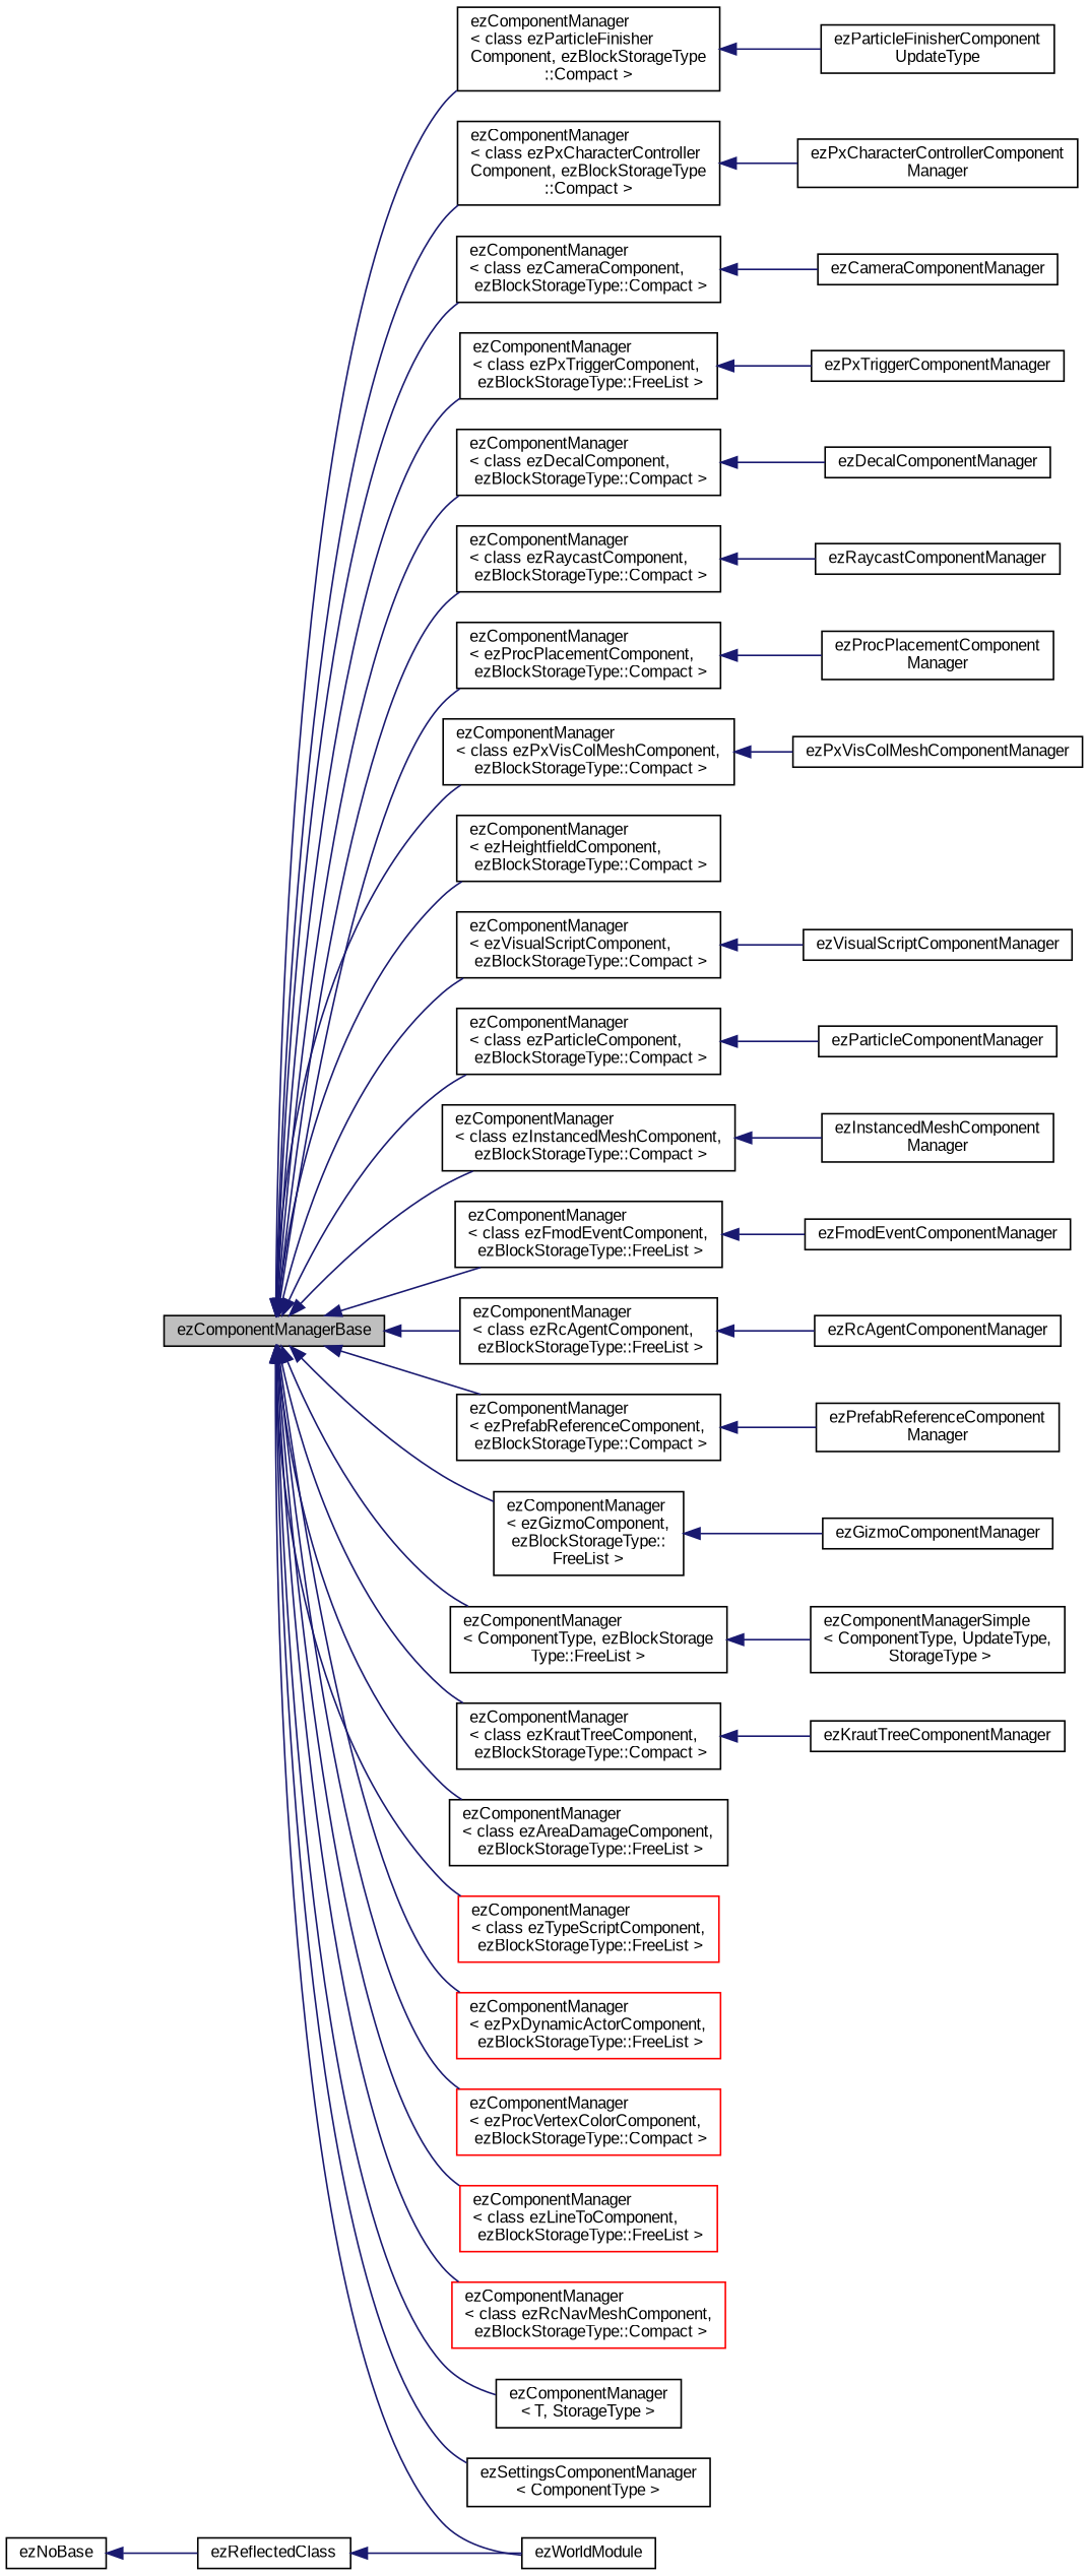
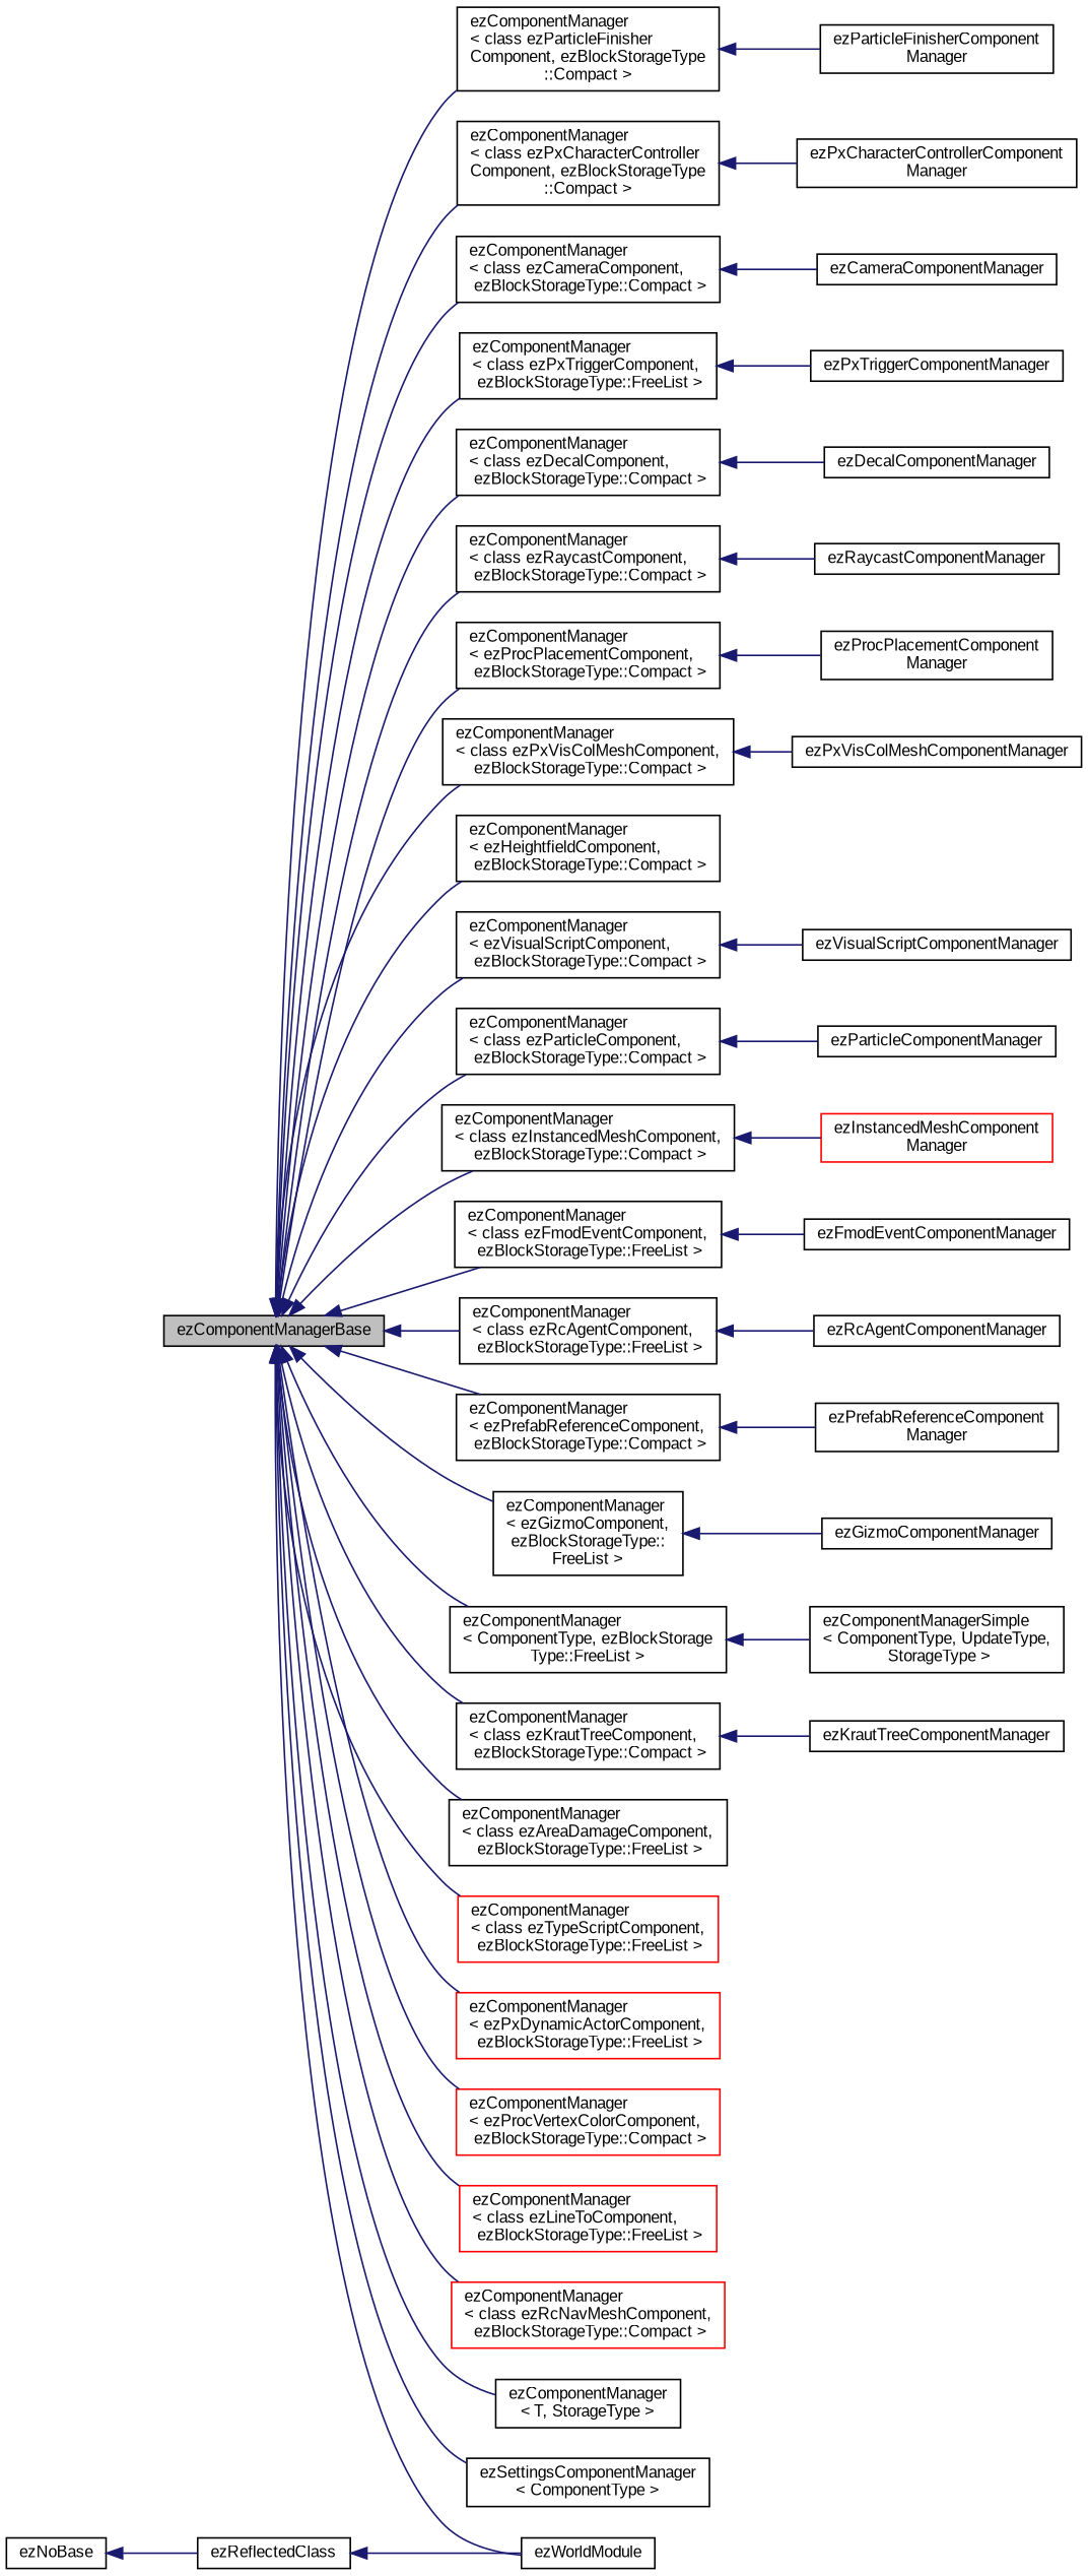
  digraph {
    fontname="Liberation Sans"
    rankdir=LR
    node [color=black fillcolor=white fontname="Liberation Sans" fontsize=10 shape=record style=filled]
    edge [color=midnightblue dir=back fontname="Liberation Sans" fontsize=10 labelfontname=Helvetica labelfontsize=10 style=solid]
    n1 [fillcolor=grey75 fontcolor=black height=0.2 label=ezComponentManagerBase width=0.4]
    n2 [height=0.2 label="ezComponentManager\l\< class ezParticleFinisher\lComponent, ezBlockStorageType\l::Compact \>" width=0.4]
    n3 [height=0.2 label="ezComponentManager\l\< class ezPxCharacterController\lComponent, ezBlockStorageType\l::Compact \>" width=0.4]
    n4 [height=0.2 label="ezComponentManager\l\< class ezCameraComponent,\l ezBlockStorageType::Compact \>" width=0.4]
    n5 [height=0.2 label="ezComponentManager\l\< class ezPxTriggerComponent,\l ezBlockStorageType::FreeList \>" width=0.4]
    n6 [height=0.2 label="ezComponentManager\l\< class ezDecalComponent,\l ezBlockStorageType::Compact \>" width=0.4]
    n7 [height=0.2 label="ezComponentManager\l\< class ezRaycastComponent,\l ezBlockStorageType::Compact \>" width=0.4]
    n8 [height=0.2 label="ezComponentManager\l\< ezProcPlacementComponent,\l ezBlockStorageType::Compact \>" width=0.4]
    n9 [height=0.2 label="ezComponentManager\l\< class ezPxVisColMeshComponent,\l ezBlockStorageType::Compact \>" width=0.4]
    n10 [height=0.2 label="ezComponentManager\l\< ezHeightfieldComponent,\l ezBlockStorageType::Compact \>" width=0.4]
    n11 [height=0.2 label="ezComponentManager\l\< ezVisualScriptComponent,\l ezBlockStorageType::Compact \>" width=0.4]
    n12 [height=0.2 label="ezComponentManager\l\< class ezParticleComponent,\l ezBlockStorageType::Compact \>" width=0.4]
    n13 [height=0.2 label="ezComponentManager\l\< class ezInstancedMeshComponent,\l ezBlockStorageType::Compact \>" width=0.4]
    n14 [height=0.2 label="ezComponentManager\l\< class ezFmodEventComponent,\l ezBlockStorageType::FreeList \>" width=0.4]
    n15 [height=0.2 label="ezComponentManager\l\< class ezRcAgentComponent,\l ezBlockStorageType::FreeList \>" width=0.4]
    n16 [height=0.2 label="ezComponentManager\l\< ezPrefabReferenceComponent,\l ezBlockStorageType::Compact \>" width=0.4]
    n17 [height=0.2 label="ezComponentManager\l\< ezGizmoComponent,\l ezBlockStorageType::\lFreeList \>" width=0.4]
    n18 [height=0.2 label="ezComponentManager\l\< ComponentType, ezBlockStorage\lType::FreeList \>" width=0.4]
    n19 [height=0.2 label="ezComponentManager\l\< class ezKrautTreeComponent,\l ezBlockStorageType::Compact \>" width=0.4]
    n20 [height=0.2 label="ezComponentManager\l\< class ezAreaDamageComponent,\l ezBlockStorageType::FreeList \>" width=0.4]
    n21 [color=red height=0.2 label="ezComponentManager\l\< class ezTypeScriptComponent,\l ezBlockStorageType::FreeList \>" width=0.4]
    n22 [color=red height=0.2 label="ezComponentManager\l\< ezPxDynamicActorComponent,\l ezBlockStorageType::FreeList \>" width=0.4]
    n23 [color=red height=0.2 label="ezComponentManager\l\< ezProcVertexColorComponent,\l ezBlockStorageType::Compact \>" width=0.4]
    n24 [color=red height=0.2 label="ezComponentManager\l\< class ezLineToComponent,\l ezBlockStorageType::FreeList \>" width=0.4]
    n25 [color=red height=0.2 label="ezComponentManager\l\< class ezRcNavMeshComponent,\l ezBlockStorageType::Compact \>" width=0.4]
    n26 [height=0.2 label="ezComponentManager\l\< T, StorageType \>" width=0.4]
    n27 [height=0.2 label="ezSettingsComponentManager\l\< ComponentType \>" width=0.4]
    n28 [height=0.2 label=ezWorldModule width=0.4]
-   n29 [height=0.2 label="ezParticleFinisherComponent\lUpdateType" width=0.4]
+   n29 [height=0.2 label="ezParticleFinisherComponent\lManager" width=0.4]
    n30 [height=0.2 label="ezPxCharacterControllerComponent\lManager" width=0.4]
    n31 [height=0.2 label=ezCameraComponentManager width=0.4]
    n32 [height=0.2 label=ezPxTriggerComponentManager width=0.4]
    n33 [height=0.2 label=ezDecalComponentManager width=0.4]
    n34 [height=0.2 label=ezRaycastComponentManager width=0.4]
    n35 [height=0.2 label="ezProcPlacementComponent\lManager" width=0.4]
    n36 [height=0.2 label=ezPxVisColMeshComponentManager width=0.4]
    n37 [height=0.2 label=ezVisualScriptComponentManager width=0.4]
    n38 [height=0.2 label=ezParticleComponentManager width=0.4]
-   n39 [height=0.2 label="ezInstancedMeshComponent\lManager" width=0.4]
+   n39 [color=red height=0.2 label="ezInstancedMeshComponent\lManager" width=0.4]
    n40 [height=0.2 label=ezFmodEventComponentManager width=0.4]
    n41 [height=0.2 label=ezRcAgentComponentManager width=0.4]
    n42 [height=0.2 label="ezPrefabReferenceComponent\lManager" width=0.4]
    n43 [height=0.2 label=ezGizmoComponentManager width=0.4]
    n44 [height=0.2 label="ezComponentManagerSimple\l\< ComponentType, UpdateType,\l StorageType \>" width=0.4]
    n45 [height=0.2 label=ezKrautTreeComponentManager width=0.4]
    n46 [height=0.2 label=ezReflectedClass width=0.4]
    n47 [height=0.2 label=ezNoBase width=0.4]
    n1 -> n2
    n1 -> n3
    n1 -> n4
    n1 -> n5
    n1 -> n6
    n1 -> n7
    n1 -> n8
    n1 -> n9
    n1 -> n10
    n1 -> n11
    n1 -> n12
    n1 -> n13
    n1 -> n14
    n1 -> n15
    n1 -> n16
    n1 -> n17
    n1 -> n18
    n1 -> n19
    n1 -> n20
    n1 -> n21
    n1 -> n22
    n1 -> n23
    n1 -> n24
    n1 -> n25
    n1 -> n26
    n1 -> n27
    n1 -> n28
    n2 -> n29
    n3 -> n30
    n4 -> n31
    n5 -> n32
    n6 -> n33
    n7 -> n34
    n8 -> n35
    n9 -> n36
    n11 -> n37
    n12 -> n38
    n13 -> n39
    n14 -> n40
    n15 -> n41
    n16 -> n42
    n17 -> n43
    n18 -> n44
    n19 -> n45
    n46 -> n28
    n47 -> n46
  }
